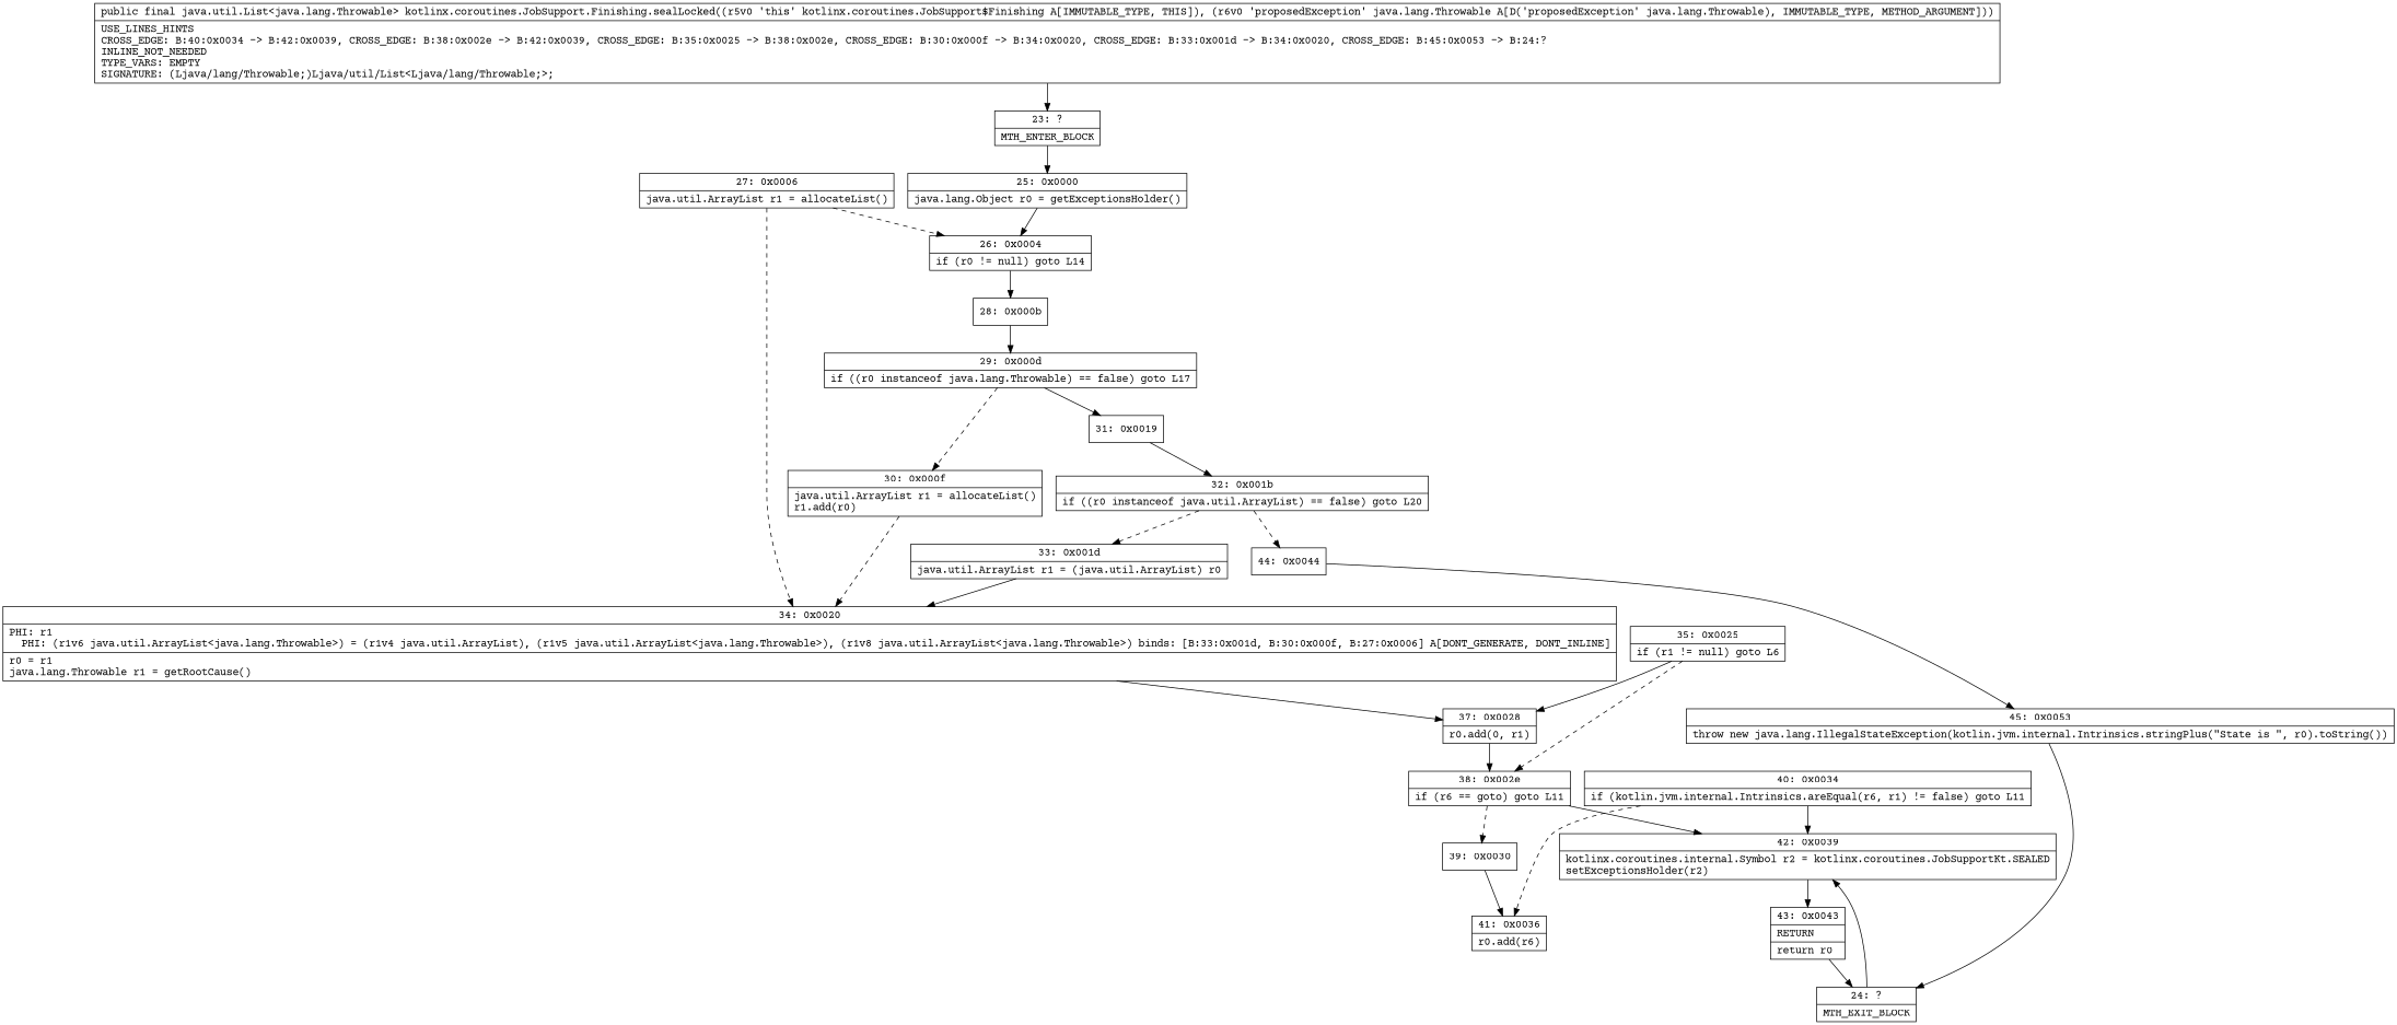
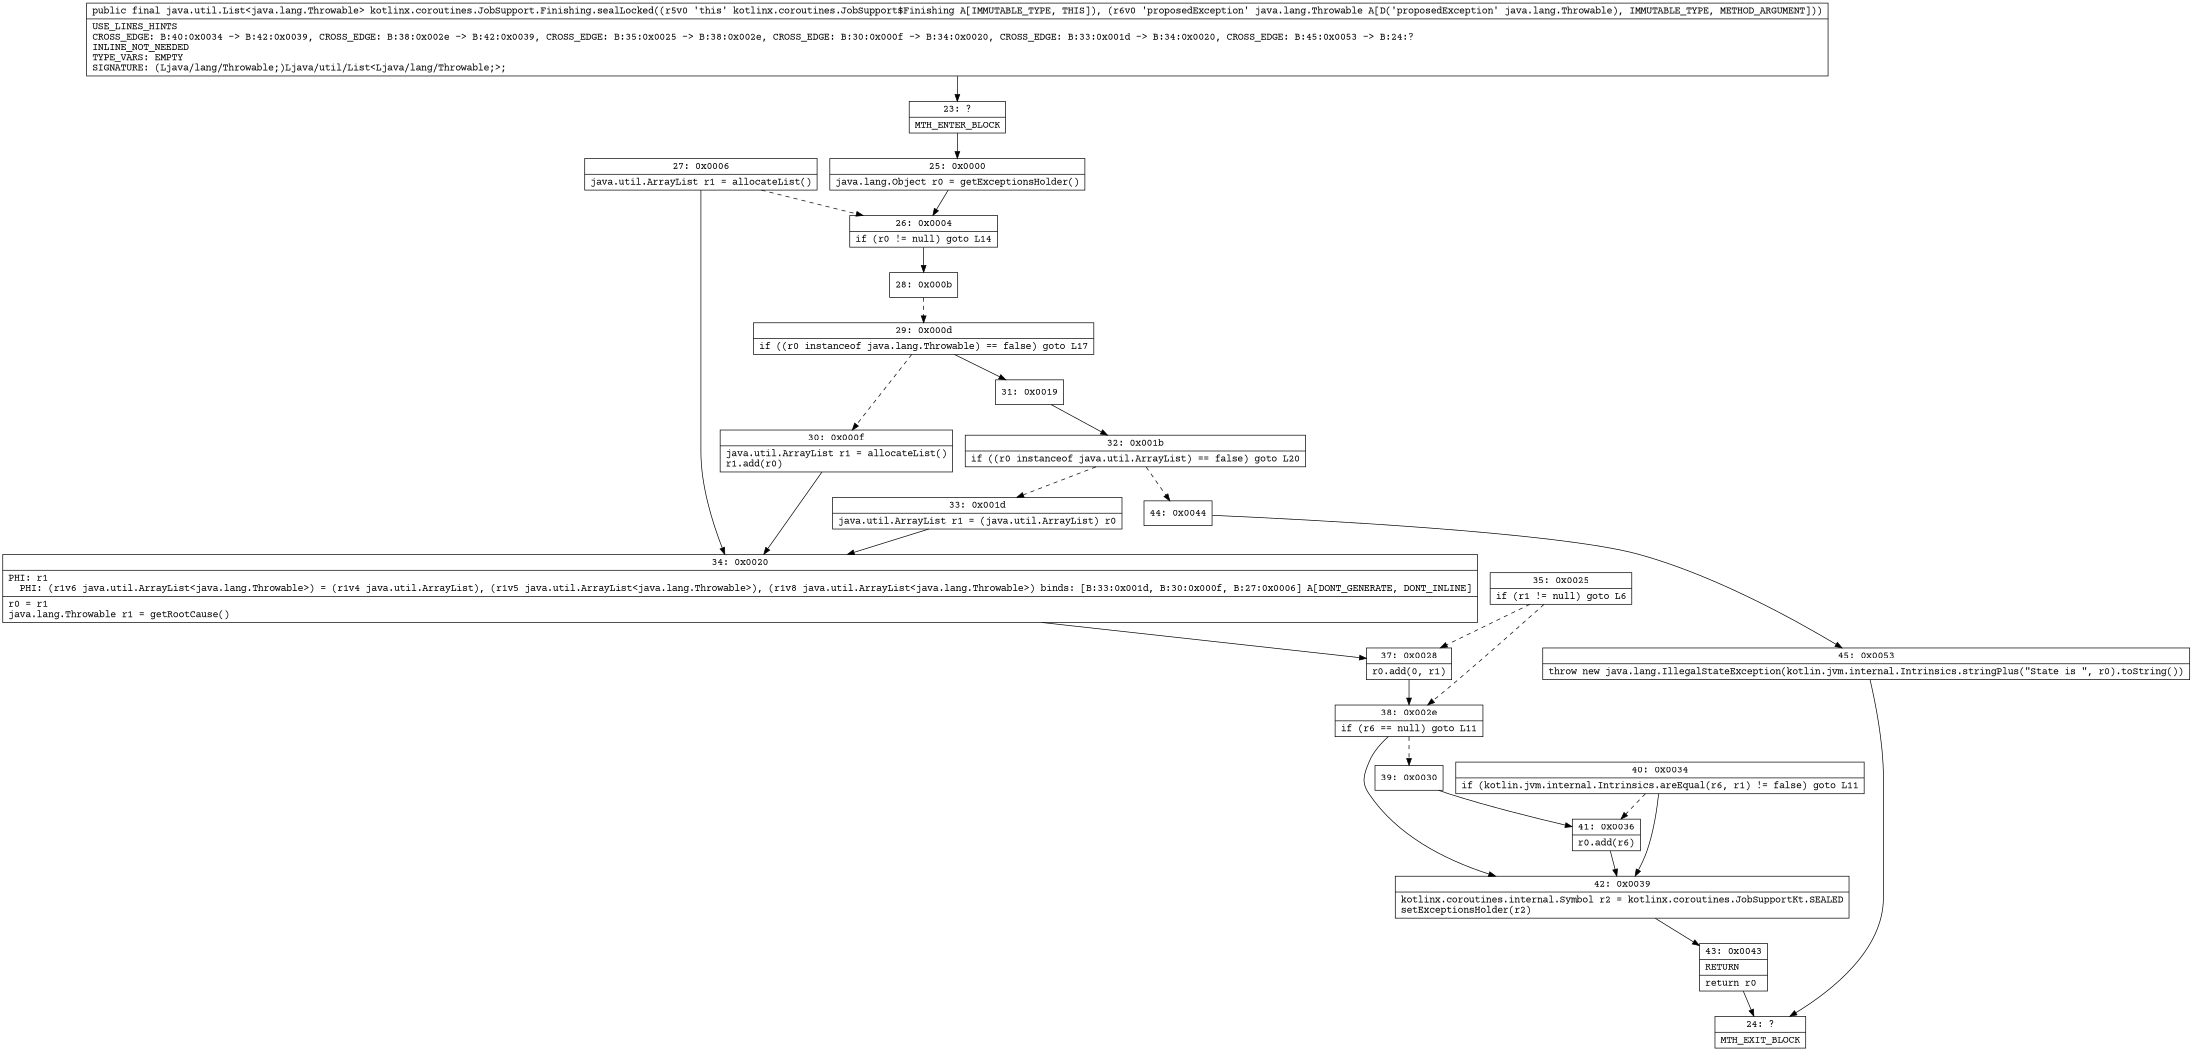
  digraph {
    fontname="Courier Prime"
    node [fontname="Courier Prime" shape=record]
    edge [fontname="Courier Prime"]
    n1 [label="{23\:\ ?|MTH_ENTER_BLOCK\l}"]
    n2 [label="{25\:\ 0x0000|java.lang.Object r0 = getExceptionsHolder()\l}"]
    n3 [label="{26\:\ 0x0004|if (r0 != null) goto L14\l}"]
    n4 [label="{28\:\ 0x000b}"]
    n5 [label="{27\:\ 0x0006|java.util.ArrayList r1 = allocateList()\l}"]
    n6 [label="{34\:\ 0x0020|PHI: r1 \l  PHI: (r1v6 java.util.ArrayList\<java.lang.Throwable\>) = (r1v4 java.util.ArrayList), (r1v5 java.util.ArrayList\<java.lang.Throwable\>), (r1v8 java.util.ArrayList\<java.lang.Throwable\>) binds: [B:33:0x001d, B:30:0x000f, B:27:0x0006] A[DONT_GENERATE, DONT_INLINE]\l|r0 = r1\ljava.lang.Throwable r1 = getRootCause()\l}"]
    n7 [label="{29\:\ 0x000d|if ((r0 instanceof java.lang.Throwable) == false) goto L17\l}"]
    n8 [label="{37\:\ 0x0028|r0.add(0, r1)\l}"]
    n9 [label="{35\:\ 0x0025|if (r1 != null) goto L6\l}"]
-   n10 [label="{38\:\ 0x002e|if (r6 == goto) goto L11\l}"]
+   n10 [label="{38\:\ 0x002e|if (r6 == null) goto L11\l}"]
    n11 [label="{39\:\ 0x0030}"]
    n12 [label="{42\:\ 0x0039|kotlinx.coroutines.internal.Symbol r2 = kotlinx.coroutines.JobSupportKt.SEALED\lsetExceptionsHolder(r2)\l}"]
    n13 [label="{41\:\ 0x0036|r0.add(r6)\l}"]
    n14 [label="{43\:\ 0x0043|RETURN\l|return r0\l}"]
    n15 [label="{40\:\ 0x0034|if (kotlin.jvm.internal.Intrinsics.areEqual(r6, r1) != false) goto L11\l}"]
    n16 [label="{24\:\ ?|MTH_EXIT_BLOCK\l}"]
    n17 [label="{30\:\ 0x000f|java.util.ArrayList r1 = allocateList()\lr1.add(r0)\l}"]
    n18 [label="{31\:\ 0x0019}"]
    n19 [label="{32\:\ 0x001b|if ((r0 instanceof java.util.ArrayList) == false) goto L20\l}"]
    n20 [label="{33\:\ 0x001d|java.util.ArrayList r1 = (java.util.ArrayList) r0\l}"]
    n21 [label="{44\:\ 0x0044}"]
    n22 [label="{45\:\ 0x0053|throw new java.lang.IllegalStateException(kotlin.jvm.internal.Intrinsics.stringPlus(\"State is \", r0).toString())\l}"]
    n23 [label="{public final java.util.List\<java.lang.Throwable\> kotlinx.coroutines.JobSupport.Finishing.sealLocked((r5v0 'this' kotlinx.coroutines.JobSupport$Finishing A[IMMUTABLE_TYPE, THIS]), (r6v0 'proposedException' java.lang.Throwable A[D('proposedException' java.lang.Throwable), IMMUTABLE_TYPE, METHOD_ARGUMENT]))  | USE_LINES_HINTS\lCROSS_EDGE: B:40:0x0034 \-\> B:42:0x0039, CROSS_EDGE: B:38:0x002e \-\> B:42:0x0039, CROSS_EDGE: B:35:0x0025 \-\> B:38:0x002e, CROSS_EDGE: B:30:0x000f \-\> B:34:0x0020, CROSS_EDGE: B:33:0x001d \-\> B:34:0x0020, CROSS_EDGE: B:45:0x0053 \-\> B:24:?\lINLINE_NOT_NEEDED\lTYPE_VARS: EMPTY\lSIGNATURE: (Ljava\/lang\/Throwable;)Ljava\/util\/List\<Ljava\/lang\/Throwable;\>;\l}"]
    n1 -> n2
    n2 -> n3
    n3 -> n4
-   n4 -> n7
+   n4 -> n7 [style=dashed]
    n5 -> n3 [style=dashed]
-   n5 -> n6 [style=dashed]
+   n5 -> n6
    n6 -> n8
    n7 -> n17 [style=dashed]
    n7 -> n18
    n8 -> n10
-   n9 -> n8
+   n9 -> n8 [style=dashed]
    n9 -> n10 [style=dashed]
    n10 -> n11 [style=dashed]
    n10 -> n12
    n11 -> n13
    n12 -> n14
-   n16 -> n12
+   n13 -> n12
    n14 -> n16
    n15 -> n12
    n15 -> n13 [style=dashed]
-   n17 -> n6 [style=dashed]
+   n17 -> n6
    n18 -> n19
    n19 -> n20 [style=dashed]
    n19 -> n21 [style=dashed]
    n20 -> n6
    n21 -> n22
    n22 -> n16
    n23 -> n1
  }
